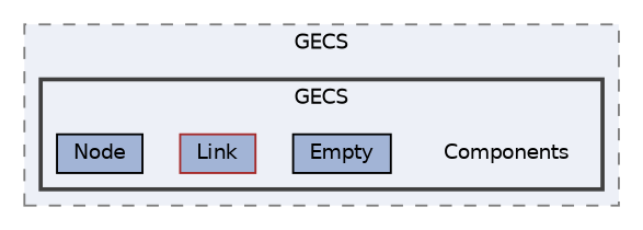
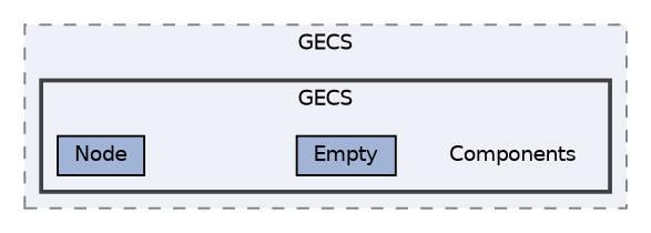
  digraph {
    compound=true
    node [fontname=Helvetica fontsize=10 shape=box color=black fillcolor="#a2b4d6" style=filled]
    n1 [height=0.2 label=Components shape=plaintext width=0.4 color=darkorange fillcolor="" style=""]
    n2 [height=0.2 label=Empty width=0.4]
-   n3 [color=brown height=0.2 label=Link width=0.4]
    n4 [height=0.2 label="Node" width=0.4]
    subgraph cluster_1 {
      bgcolor="#edf0f7"
      fontname=Helvetica
      fontsize=10
      label=GECS
      pencolor=grey50
      style="filled,dashed"
      subgraph cluster_2 {
        bgcolor="#edf0f7"
        fontname=Helvetica
        fontsize=10
        pencolor=grey25
        style="filled,bold"
        n1
        n2
-       n3
        n4
      }
    }
  }
